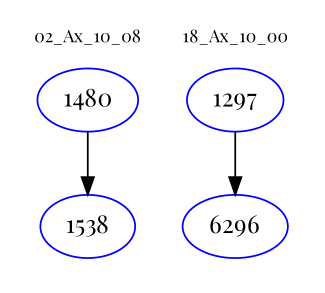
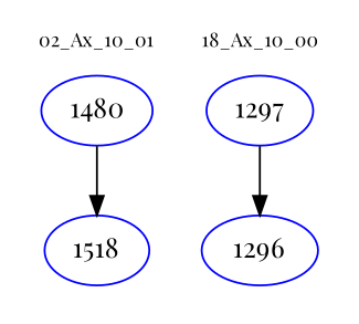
  digraph {
    fontname="Playfair Display"
    node [color=blue fontname="Playfair Display"]
    edge [color=black fontname="Playfair Display"]
    n1 [label=1480]
-   n2 [label=1538]
+   n2 [label=1518]
    n3 [label=1297]
-   n4 [label=6296]
+   n4 [label=1296]
    subgraph cluster_1 {
      color=white
      fontsize=10
-     label="02_Ax_10_08"
+     label="02_Ax_10_01"
      n1
      n2
    }
    subgraph cluster_2 {
      color=white
      fontsize=10
      label="18_Ax_10_00"
      n3
      n4
    }
    n1 -> n2
    n3 -> n4
  }
